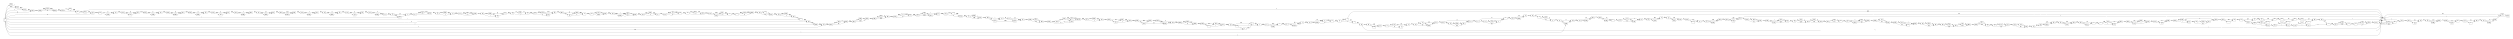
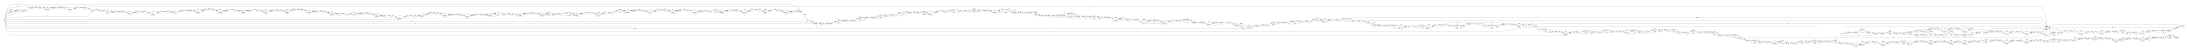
  digraph {
    fontname="Fira Sans"
    rankdir=LR
    node [fontname="Fira Sans" shape=rectangle]
    edge [fontname="Fira Sans"]
    2
    15
    21
    45
    66
    10202
    69
    90
    25276
    108
    129
    10211
    138
    147
    161
    168
    1
    185
    17932
    228
    249
    16880
    255
    258
    276
    279
    399
    410
    10232
    431
    462
    473
    520
    499
    25416
    527
    538
    561
    559
    25436
    696
    717
    10352
    756
    800
    822
    10373
    1125
    1146
    17180
    1155
    1194
    17232
    1278
    1323
    17276
    1359
    1371
    1383
    1392
    1458
    1485
    17325
    1517
    1538
    24112
    1629
    1665
    10428
    1674
    1695
    17345
    1761
    1782
    16900
    1893
    1914
    16920
    1929
    1941
    16941
    1962
    1965
    1986
    16972
    2016
    17001
    2061
    2082
    17021
    2217
    2244
    17033
    2265
    2266
    2287
    17373
    2644
    2665
    17375
    2667
    2671
    2692
    17413
    2821
    2842
    17433
    2863
    17453
    2942
    2963
    17473
    2974
    2995
    17061
    3049
    3082
    17093
    3145
    3389
    3410
    17493
    3439
    3460
    17513
    3493
    3514
    17533
    3531
    3544
    17541
    3565
    3580
    3604
    17557
    3605
    3617
    3638
    17596
-   3654
    3666
    3675
    3709
    3682
    3793
    3703
    24210
    3814
    24230
    4218
    4257
    17642
    4327
    17664
    4348
    24284
    17685
    25476
    4404
    4425
    24304
    4559
    4580
    24324
    4637
    5128
    5209
    5230
    17851
    5320
    5344
    17874
    5352
    5365
    5443
    5457
    5515
    5536
    25547
    5584
    5605
    25567
    5635
    5662
    25593
    5677
    5698
    25613
    5851
    5872
    25633
    5982
    27475
    5983
    6006
    6027
    24542
    6153
    6174
    24562
    6204
    6225
    24582
    6300
    6321
    24602
    6400
    6421
    24622
    6510
    6531
    24642
    6576
    6609
    24674
    6676
    6697
    24694
    6939
    6960
    25296
    7038
    7059
    24714
    7083
    7104
    24734
    7121
    7142
    24754
    7156
    7190
    24787
    7334
    7346
    7355
    7379
    7400
    24807
    7536
    7557
    16429
    7577
    7598
    16449
    7655
    7705
    24846
    7715
    7736
    7763
    24882
    7810
    7840
    16458
    7844
    8081
    8097
    24907
    8118
    8120
    8138
    25371
    8183
    8199
    16499
    8220
    8256
    8277
    16534
    8293
    8314
    16554
    8443
    8464
    24950
    8562
    8580
    16569
    8601
    8641
    8662
    16594
    8695
    8716
    25456
    8743
    8767
    16617
    8838
    8840
    8908
    8942
    8959
    8992
    25014
    9031
    9052
    16637
    9066
    9087
    16657
    9135
    9156
    17113
    9232
    9253
    16675
    9271
    9482
    9503
    25034
    9554
    9575
    24072
    9629
    9641
    9650
    16718
    9710
    9734
    9788
    9809
    16740
    9812
    9818
    9833
    9819
    17134
    9840
    9874
    9895
    16780
    9910
    9912
    9931
    9933
    9950
    9990
    9993
    16781
    10010
    10031
    10043
    10064
    16820
    10100
    10130
    10133
    10151
    10175
    10181
    14946
    14947
    14971
    15544
    15997
    16018
    24344
    16342
    16363
    24364
    16409
    17741
    17770
    25507
    17786
    17807
    25527
    0
    2 -> 15 [label=3340]
    15 -> 21 [label=40226]
    21 -> 45 [label=40227]
    45 -> 66 [label=40177]
    45 -> 10202 [label=50]
    66 -> 69 [label=40227]
    10202 -> 66 [label=50]
    69 -> 90 [label=3341]
    69 -> 25276 [label=36886]
    90 -> 108 [label=40227]
    25276 -> 90 [label=36886]
    108 -> 129 [label=2561]
    108 -> 10211 [label=37666]
    129 -> 138 [label=39497]
    10211 -> 129 [label=36936]
    10211 -> 138 [label=730]
    138 -> 147 [label=40227]
    147 -> 161 [label=39496]
    147 -> 168 [label=731]
    161 -> 168 [label=2923]
    161 -> 1 [label=36573]
    168 -> 185 [label=3654]
    1 -> 17932 [label=3]
    185 -> 1 [label=4]
    185 -> 228 [label=3650]
    17932 -> 5443 [label=3]
    228 -> 249 [label=3649]
    228 -> 16880 [label=1]
    249 -> 255 [label=3650]
    16880 -> 249 [label=1]
    255 -> 258 [label=2922]
    255 -> 276 [label=728]
    258 -> 276 [label=2613]
    258 -> 279 [label=309]
    276 -> 279 [label=3341]
    279 -> 399 [label=3650]
    399 -> 410 [label=2922]
    399 -> 10232 [label=728]
    410 -> 10232 [label=363]
    410 -> 431 [label=2559]
    10232 -> 431 [label=1091]
    431 -> 462 [label=3650]
    462 -> 473 [label=3600]
    462 -> 520 [label=50]
    473 -> 499 [label=3291]
    473 -> 25416 [label=309]
    520 -> 527 [label=3650]
    499 -> 520 [label=3600]
    25416 -> 499 [label=309]
    527 -> 538 [label=3600]
    527 -> 561 [label=50]
    538 -> 559 [label=3291]
    538 -> 25436 [label=309]
    561 -> 696 [label=3650]
    559 -> 561 [label=3600]
    25436 -> 559 [label=309]
    696 -> 717 [label=3600]
    696 -> 10352 [label=50]
    717 -> 756 [label=3650]
    10352 -> 717 [label=50]
    756 -> 1 [label=309]
    756 -> 800 [label=3341]
    800 -> 822 [label=2560]
    800 -> 10373 [label=781]
    822 -> 1125 [label=3341]
    10373 -> 822 [label=781]
    1125 -> 1146 [label=2610]
    1125 -> 17180 [label=731]
    1146 -> 1155 [label=3342]
    17180 -> 1146 [label=732]
    1155 -> 1194 [label=2610]
    1155 -> 17232 [label=732]
    1194 -> 1278 [label=3342]
    17232 -> 1194 [label=732]
    1278 -> 1323 [label=2610]
    1278 -> 17276 [label=732]
    1323 -> 1359 [label=3342]
    17276 -> 1323 [label=732]
    1359 -> 1371 [label=2610]
    1359 -> 1383 [label=732]
    1371 -> 1383 [label=2560]
    1371 -> 1392 [label=50]
    1383 -> 1392 [label=3292]
    1392 -> 1458 [label=3342]
    1458 -> 1485 [label=2610]
    1458 -> 17325 [label=732]
    1485 -> 1517 [label=3342]
    17325 -> 1485 [label=732]
    1517 -> 1538 [label=3341]
    1517 -> 24112 [label=1]
    1538 -> 1629 [label=3342]
    24112 -> 1538 [label=1]
    1629 -> 1665 [label=3292]
    1629 -> 10428 [label=50]
    1665 -> 1674 [label=3342]
    10428 -> 1665 [label=50]
    1674 -> 1695 [label=2610]
    1674 -> 17345 [label=732]
    1695 -> 1761 [label=3342]
    17345 -> 1695 [label=732]
    1761 -> 1782 [label=2609]
    1761 -> 16900 [label=733]
    1782 -> 1 [label=50]
    1782 -> 1893 [label=3292]
    16900 -> 1782 [label=733]
    1893 -> 1914 [label=2559]
    1893 -> 16920 [label=733]
    1914 -> 1929 [label=3292]
    16920 -> 1914 [label=733]
    1929 -> 1941 [label=3291]
    1929 -> 16941 [label=1]
    1941 -> 16941 [label=732]
    1941 -> 1962 [label=2559]
    16941 -> 1962 [label=733]
    1962 -> 1965 [label=3292]
    1965 -> 1986 [label=2559]
    1965 -> 16972 [label=733]
    1986 -> 2016 [label=2559]
    1986 -> 17001 [label=733]
    16972 -> 1986 [label=733]
    2016 -> 2061 [label=3292]
    17001 -> 2016 [label=733]
    2061 -> 2082 [label=2561]
    2061 -> 17021 [label=731]
    2082 -> 2217 [label=3292]
    17021 -> 2082 [label=731]
    2217 -> 2244 [label=3290]
    2217 -> 17033 [label=2]
    2244 -> 17033 [label=731]
    2244 -> 2265 [label=2559]
    17033 -> 2265 [label=733]
    2265 -> 2266 [label=3292]
    2266 -> 2287 [label=2560]
    2266 -> 17373 [label=735]
    2287 -> 2644 [label=3292]
    17373 -> 2287 [label=732]
    2644 -> 2665 [label=2560]
    2644 -> 17375 [label=732]
    2665 -> 2667 [label=3291]
    17375 -> 2665 [label=731]
    17375 -> 2667 [label=1]
    2667 -> 2671 [label=3292]
    2671 -> 2692 [label=2560]
    2671 -> 17413 [label=732]
    2692 -> 2821 [label=3292]
    17413 -> 2692 [label=732]
    2821 -> 2842 [label=2560]
    2821 -> 17433 [label=732]
    2842 -> 2863 [label=2560]
    2842 -> 17453 [label=732]
    17433 -> 2842 [label=732]
    2863 -> 2942 [label=3292]
    17453 -> 2863 [label=732]
    2942 -> 2963 [label=3290]
    2942 -> 17473 [label=2]
    2963 -> 2974 [label=3292]
    17473 -> 2963 [label=2]
    2974 -> 2995 [label=2559]
    2974 -> 17061 [label=733]
    2995 -> 3049 [label=3292]
    17061 -> 2995 [label=733]
    3049 -> 3082 [label=3291]
    3049 -> 17093 [label=1]
    3082 -> 3145 [label=3292]
    17093 -> 3082 [label=1]
    3145 -> 1 [label=1]
    3145 -> 3389 [label=3291]
    3389 -> 3410 [label=2559]
    3389 -> 17493 [label=732]
    3410 -> 3439 [label=3291]
    17493 -> 3410 [label=732]
    3439 -> 3460 [label=2559]
    3439 -> 17513 [label=732]
    3460 -> 3493 [label=3291]
    17513 -> 3460 [label=732]
    3493 -> 3514 [label=2560]
    3493 -> 17533 [label=731]
    3514 -> 3531 [label=3291]
    17533 -> 3514 [label=731]
    3531 -> 3544 [label=3288]
    3531 -> 17541 [label=3]
    3544 -> 17541 [label=728]
    3544 -> 3565 [label=2560]
    17541 -> 3565 [label=731]
    3565 -> 3580 [label=3291]
    3580 -> 3604 [label=2560]
    3580 -> 17557 [label=731]
    3604 -> 3605 [label=3288]
    17557 -> 3604 [label=728]
    17557 -> 3605 [label=3]
    3605 -> 3617 [label=3291]
    3617 -> 3638 [label=2560]
    3617 -> 17596 [label=731]
-   3638 -> 3654 [label=3291]
    17596 -> 3638 [label=731]
-   3654 -> 3666 [label=3290]
-   3654 -> 3675 [label=1]
    3666 -> 3675 [label=2559]
    3666 -> 3709 [label=731]
    3675 -> 3682 [label=2560]
    3709 -> 3793 [label=3291]
    3682 -> 3703 [label=2559]
    3682 -> 24210 [label=1]
    3793 -> 3814 [label=3290]
    3793 -> 24230 [label=1]
    3703 -> 3709 [label=2560]
    24210 -> 3703 [label=1]
    3814 -> 4218 [label=3291]
    24230 -> 3814 [label=1]
    4218 -> 4257 [label=2559]
    4218 -> 17642 [label=732]
    4257 -> 4327 [label=2560]
    17642 -> 4257 [label=1]
    17642 -> 17664 [label=731]
    4327 -> 4348 [label=2559]
    4327 -> 24284 [label=1]
    17664 -> 17685 [label=5]
    17664 -> 25476 [label=726]
    4348 -> 4404 [label=2560]
    24284 -> 4348 [label=1]
    17685 -> 17741 [label=731]
    25476 -> 17685 [label=726]
    4404 -> 4425 [label=2559]
    4404 -> 24304 [label=1]
    4425 -> 4559 [label=2560]
    24304 -> 4425 [label=1]
    4559 -> 4580 [label=2559]
    4559 -> 24324 [label=1]
    4580 -> 4637 [label=2560]
    24324 -> 4580 [label=1]
    4637 -> 1 [label=1]
    4637 -> 5128 [label=2559]
    5128 -> 5209 [label=3290]
    5209 -> 5230 [label=2559]
    5209 -> 17851 [label=731]
    5230 -> 5320 [label=3290]
    17851 -> 5230 [label=731]
    5320 -> 5344 [label=2559]
    5320 -> 17874 [label=731]
    5344 -> 5352 [label=3290]
    17874 -> 5344 [label=731]
    5352 -> 1 [label=725]
    5352 -> 5365 [label=2565]
    5365 -> 17932 [label=6]
    5365 -> 5443 [label=2559]
    5443 -> 5457 [label=2562]
    5457 -> 1 [label=2]
    5457 -> 5515 [label=2560]
    5515 -> 5536 [label=2559]
    5515 -> 25547 [label=1]
    5536 -> 5584 [label=2560]
    25547 -> 5536 [label=1]
    5584 -> 5605 [label=2559]
    5584 -> 25567 [label=1]
    5605 -> 5635 [label=2560]
    25567 -> 5605 [label=1]
    5635 -> 5662 [label=2559]
    5635 -> 25593 [label=1]
    5662 -> 5677 [label=2560]
    25593 -> 5662 [label=1]
    5677 -> 5698 [label=2559]
    5677 -> 25613 [label=1]
    5698 -> 5851 [label=2560]
    25613 -> 5698 [label=1]
    5851 -> 5872 [label=2559]
    5851 -> 25633 [label=1]
    5872 -> 5982 [label=2560]
    25633 -> 5872 [label=1]
    5982 -> 1 [label=2559]
    5982 -> 27475 [label=1]
    27475 -> 1 [label=1]
    5983 -> 6006 [label=36936]
    6006 -> 6027 [label=50]
    6006 -> 24542 [label=36886]
    6027 -> 6153 [label=36936]
    24542 -> 6027 [label=36886]
    6153 -> 6174 [label=359]
    6153 -> 24562 [label=36577]
    6174 -> 6204 [label=36936]
    24562 -> 6174 [label=36577]
    6204 -> 6225 [label=50]
    6204 -> 24582 [label=36886]
    6225 -> 6300 [label=36936]
    24582 -> 6225 [label=36886]
    6300 -> 6321 [label=359]
    6300 -> 24602 [label=36577]
    6321 -> 6400 [label=36936]
    24602 -> 6321 [label=36577]
    6400 -> 6421 [label=50]
    6400 -> 24622 [label=36886]
    6421 -> 6510 [label=36936]
    24622 -> 6421 [label=36886]
    6510 -> 6531 [label=50]
    6510 -> 24642 [label=36886]
    6531 -> 6576 [label=36936]
    24642 -> 6531 [label=36886]
    6576 -> 6609 [label=50]
    6576 -> 24674 [label=36886]
    6609 -> 6676 [label=36936]
    24674 -> 6609 [label=36886]
    6676 -> 6697 [label=359]
    6676 -> 24694 [label=36577]
    6697 -> 6939 [label=36936]
    24694 -> 6697 [label=36577]
    6939 -> 6960 [label=36627]
    6939 -> 25296 [label=309]
    6960 -> 7038 [label=36936]
    25296 -> 6960 [label=309]
    7038 -> 7059 [label=50]
    7038 -> 24714 [label=36886]
    7059 -> 7083 [label=36936]
    24714 -> 7059 [label=36886]
    7083 -> 7104 [label=50]
    7083 -> 24734 [label=36886]
    7104 -> 7121 [label=36936]
    24734 -> 7104 [label=36886]
    7121 -> 7142 [label=50]
    7121 -> 24754 [label=36886]
    7142 -> 7156 [label=36936]
    24754 -> 7142 [label=36886]
    7156 -> 7190 [label=50]
    7156 -> 24787 [label=36886]
    7190 -> 7334 [label=36936]
    24787 -> 7190 [label=36886]
    7334 -> 7346 [label=36627]
    7334 -> 7355 [label=309]
    7346 -> 7355 [label=36628]
    7355 -> 7379 [label=36937]
    7379 -> 7400 [label=51]
    7379 -> 24807 [label=36886]
    7400 -> 7536 [label=36937]
    24807 -> 7400 [label=36886]
    7536 -> 7557 [label=50]
    7536 -> 16429 [label=36887]
    7557 -> 7577 [label=36937]
    16429 -> 7557 [label=36887]
    7577 -> 7598 [label=50]
    7577 -> 16449 [label=36887]
    7598 -> 7655 [label=36937]
    16449 -> 7598 [label=36887]
    7655 -> 7705 [label=51]
    7655 -> 24846 [label=36886]
    7705 -> 7715 [label=36628]
    24846 -> 7705 [label=36577]
    24846 -> 7715 [label=309]
    7715 -> 7736 [label=36937]
    7736 -> 7763 [label=51]
    7736 -> 24882 [label=36886]
    7763 -> 7810 [label=36937]
    24882 -> 7763 [label=36886]
    7810 -> 7840 [label=50]
    7810 -> 16458 [label=36887]
    7840 -> 7844 [label=51]
    16458 -> 7840 [label=1]
    16458 -> 7844 [label=36886]
    7844 -> 8081 [label=36937]
    8081 -> 8097 [label=36628]
    8081 -> 24907 [label=309]
    8097 -> 24907 [label=36577]
    8097 -> 8118 [label=51]
    24907 -> 8118 [label=36886]
    8118 -> 8120 [label=36937]
    8120 -> 8138 [label=36628]
    8120 -> 25371 [label=309]
    8138 -> 8183 [label=36937]
    25371 -> 8138 [label=309]
    8183 -> 8199 [label=36936]
    8183 -> 16499 [label=1]
    8199 -> 16499 [label=36886]
    8199 -> 8220 [label=50]
    16499 -> 8220 [label=36887]
    8220 -> 8256 [label=36937]
    8256 -> 8277 [label=50]
    8256 -> 16534 [label=36887]
    8277 -> 8293 [label=36937]
    16534 -> 8277 [label=36887]
    8293 -> 8314 [label=50]
    8293 -> 16554 [label=36887]
    8314 -> 8443 [label=36937]
    16554 -> 8314 [label=36887]
    8443 -> 8464 [label=51]
    8443 -> 24950 [label=36886]
    8464 -> 8562 [label=36937]
    24950 -> 8464 [label=36886]
    8562 -> 8580 [label=51]
    8562 -> 16569 [label=36886]
    8580 -> 16569 [label=1]
    8580 -> 8601 [label=50]
    16569 -> 8601 [label=36887]
    8601 -> 8641 [label=36937]
    8641 -> 8662 [label=50]
    8641 -> 16594 [label=36887]
    8662 -> 8695 [label=36937]
    16594 -> 8662 [label=36887]
    8695 -> 8716 [label=36933]
    8695 -> 25456 [label=4]
    8716 -> 8743 [label=36937]
    25456 -> 8716 [label=4]
    8743 -> 8767 [label=50]
    8743 -> 16617 [label=36887]
    8767 -> 8838 [label=36937]
    16617 -> 8767 [label=36887]
    8838 -> 8840 [label=36938]
    8840 -> 8908 [label=37663]
    8908 -> 8942 [label=37666]
    8942 -> 8959 [label=37668]
    8959 -> 8992 [label=782]
    8959 -> 25014 [label=36886]
    8992 -> 9031 [label=37668]
    25014 -> 8992 [label=36886]
    9031 -> 9052 [label=36936]
    9031 -> 16637 [label=732]
    9052 -> 9066 [label=37668]
    16637 -> 9052 [label=732]
    9066 -> 9087 [label=36936]
    9066 -> 16657 [label=732]
    9087 -> 9135 [label=37668]
    16657 -> 9087 [label=732]
    9135 -> 9156 [label=779]
    9135 -> 17113 [label=36889]
    9156 -> 9232 [label=37668]
    17113 -> 9156 [label=36889]
    9232 -> 9253 [label=36936]
    9232 -> 16675 [label=732]
    9253 -> 9271 [label=37667]
    16675 -> 9253 [label=731]
    16675 -> 9271 [label=1]
    9271 -> 9482 [label=37668]
    9482 -> 9503 [label=782]
    9482 -> 25034 [label=36886]
    9503 -> 9554 [label=37668]
    25034 -> 9503 [label=36886]
    9554 -> 9575 [label=37667]
    9554 -> 24072 [label=1]
    9575 -> 9629 [label=37668]
    24072 -> 9575 [label=1]
    9629 -> 9641 [label=37667]
    9629 -> 9650 [label=1]
    9641 -> 9650 [label=781]
    9641 -> 16718 [label=36886]
    9650 -> 9710 [label=782]
    16718 -> 9734 [label=36887]
    9710 -> 16718 [label=1]
    9710 -> 9734 [label=781]
    9734 -> 9788 [label=37668]
    9788 -> 9809 [label=37666]
    9788 -> 16740 [label=2]
    9809 -> 9812 [label=37668]
    16740 -> 9809 [label=2]
    9812 -> 9818 [label=37666]
    9812 -> 9833 [label=2]
    9818 -> 9819 [label=36936]
    9818 -> 17134 [label=730]
    9833 -> 9840 [label=52]
    9819 -> 9833 [label=50]
    9819 -> 17134 [label=36886]
    17134 -> 9840 [label=37616]
    9840 -> 9874 [label=37668]
    9874 -> 9895 [label=50]
    9874 -> 16780 [label=37618]
    9895 -> 9910 [label=37668]
    16780 -> 9895 [label=37618]
    9910 -> 9912 [label=782]
    9910 -> 9931 [label=36886]
    9912 -> 9931 [label=779]
    9912 -> 9933 [label=3]
    9931 -> 9933 [label=37665]
    9933 -> 9950 [label=37668]
    9950 -> 9990 [label=782]
    9950 -> 9993 [label=36886]
    9990 -> 9993 [label=52]
    9990 -> 16781 [label=730]
    9993 -> 10010 [label=36938]
    16781 -> 10031 [label=37618]
    10010 -> 16781 [label=36888]
    10010 -> 10031 [label=50]
    10031 -> 10043 [label=37668]
    10043 -> 10064 [label=50]
    10043 -> 16820 [label=37618]
    10064 -> 10100 [label=37668]
    16820 -> 10064 [label=37618]
    10100 -> 10130 [label=782]
    10100 -> 10133 [label=36886]
    10130 -> 10133 [label=781]
    10130 -> 10151 [label=1]
    10133 -> 10151 [label=37667]
    10151 -> 10175 [label=37668]
    10175 -> 15 [label=36886]
    10175 -> 10181 [label=782]
    10181 -> 2 [label=781]
    10181 -> 21 [label=1]
    14946 -> 14947 [label=81]
    14947 -> 14971 [label=36654]
    14971 -> 15544 [label=36658]
    15544 -> 15997 [label=36967]
    15997 -> 16018 [label=81]
    15997 -> 24344 [label=36886]
    16018 -> 16342 [label=36967]
    24344 -> 16018 [label=36886]
    16342 -> 16363 [label=81]
    16342 -> 24364 [label=36886]
    16363 -> 16409 [label=36967]
    24364 -> 16363 [label=36886]
    16409 -> 1 [label=81]
    16409 -> 5983 [label=36886]
    17741 -> 17770 [label=5]
    17741 -> 25507 [label=726]
    17770 -> 17786 [label=731]
    25507 -> 17770 [label=726]
    17786 -> 17807 [label=5]
    17786 -> 25527 [label=726]
    17807 -> 5128 [label=731]
    25527 -> 17807 [label=726]
    0 -> 2 [label=2559]
    0 -> 1 [label=2]
    0 -> 17180 [label=1]
    0 -> 5983 [label=50]
    0 -> 7346 [label=1]
    0 -> 8838 [label=1]
    0 -> 8840 [label=725]
    0 -> 8908 [label=3]
    0 -> 8942 [label=2]
    0 -> 14946 [label=81]
    0 -> 14947 [label=36573]
    0 -> 14971 [label=4]
    0 -> 15544 [label=309]
  }
